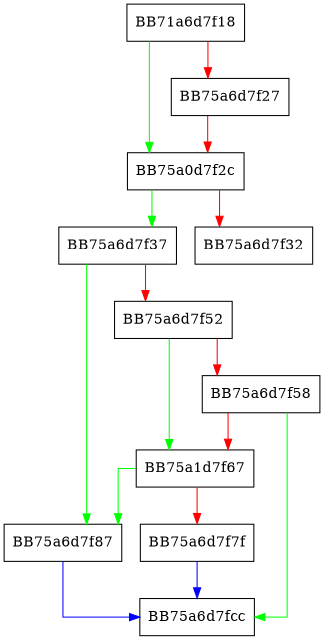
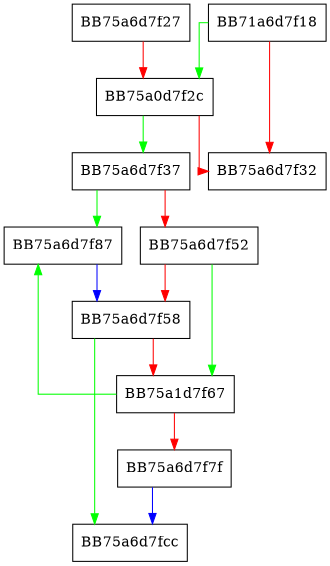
  digraph {
    splines=ortho
    node [shape=box]
    edge [color=red]
    n1 [label=BB71a6d7f18]
    n2 [label=BB75a0d7f2c]
    BB75a6d7f27
    BB75a6d7f37
    BB75a6d7f32
    BB75a6d7f87
    BB75a6d7f52
    BB75a6d7fcc
    n9 [label=BB75a1d7f67]
    BB75a6d7f58
    BB75a6d7f7f
    n1 -> n2 [color=green]
-   n1 -> BB75a6d7f27
+   n1 -> BB75a6d7f32
    n2 -> BB75a6d7f37 [color=green]
    n2 -> BB75a6d7f32
    BB75a6d7f27 -> n2
    BB75a6d7f37 -> BB75a6d7f87 [color=green]
    BB75a6d7f37 -> BB75a6d7f52
-   BB75a6d7f87 -> BB75a6d7fcc [color=blue]
+   BB75a6d7f87 -> BB75a6d7f58 [color=blue]
    BB75a6d7f52 -> n9 [color=green]
    BB75a6d7f52 -> BB75a6d7f58
    n9 -> BB75a6d7f87 [color=green]
    n9 -> BB75a6d7f7f
    BB75a6d7f58 -> BB75a6d7fcc [color=green]
    BB75a6d7f58 -> n9
    BB75a6d7f7f -> BB75a6d7fcc [color=blue]
  }
